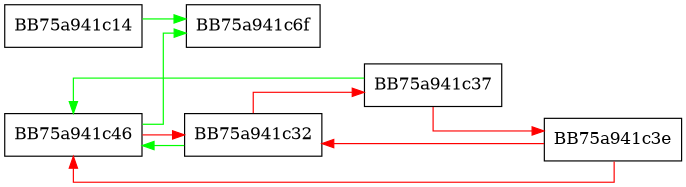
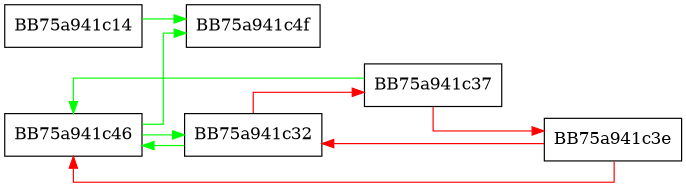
  digraph {
    rankdir=LR
    splines=ortho
    node [shape=box]
    edge [color=green]
    BB75a941c14
-   BB75a941c4f [label=BB75a941c6f]
+   BB75a941c4f
    BB75a941c32
    BB75a941c46
    BB75a941c37
    BB75a941c3e
    BB75a941c14 -> BB75a941c4f
    BB75a941c32 -> BB75a941c46
    BB75a941c32 -> BB75a941c37 [color=red]
    BB75a941c46 -> BB75a941c4f
-   BB75a941c46 -> BB75a941c32 [color=red]
+   BB75a941c46 -> BB75a941c32
    BB75a941c37 -> BB75a941c46
    BB75a941c37 -> BB75a941c3e [color=red]
    BB75a941c3e -> BB75a941c32 [color=red]
    BB75a941c3e -> BB75a941c46 [color=red]
  }
